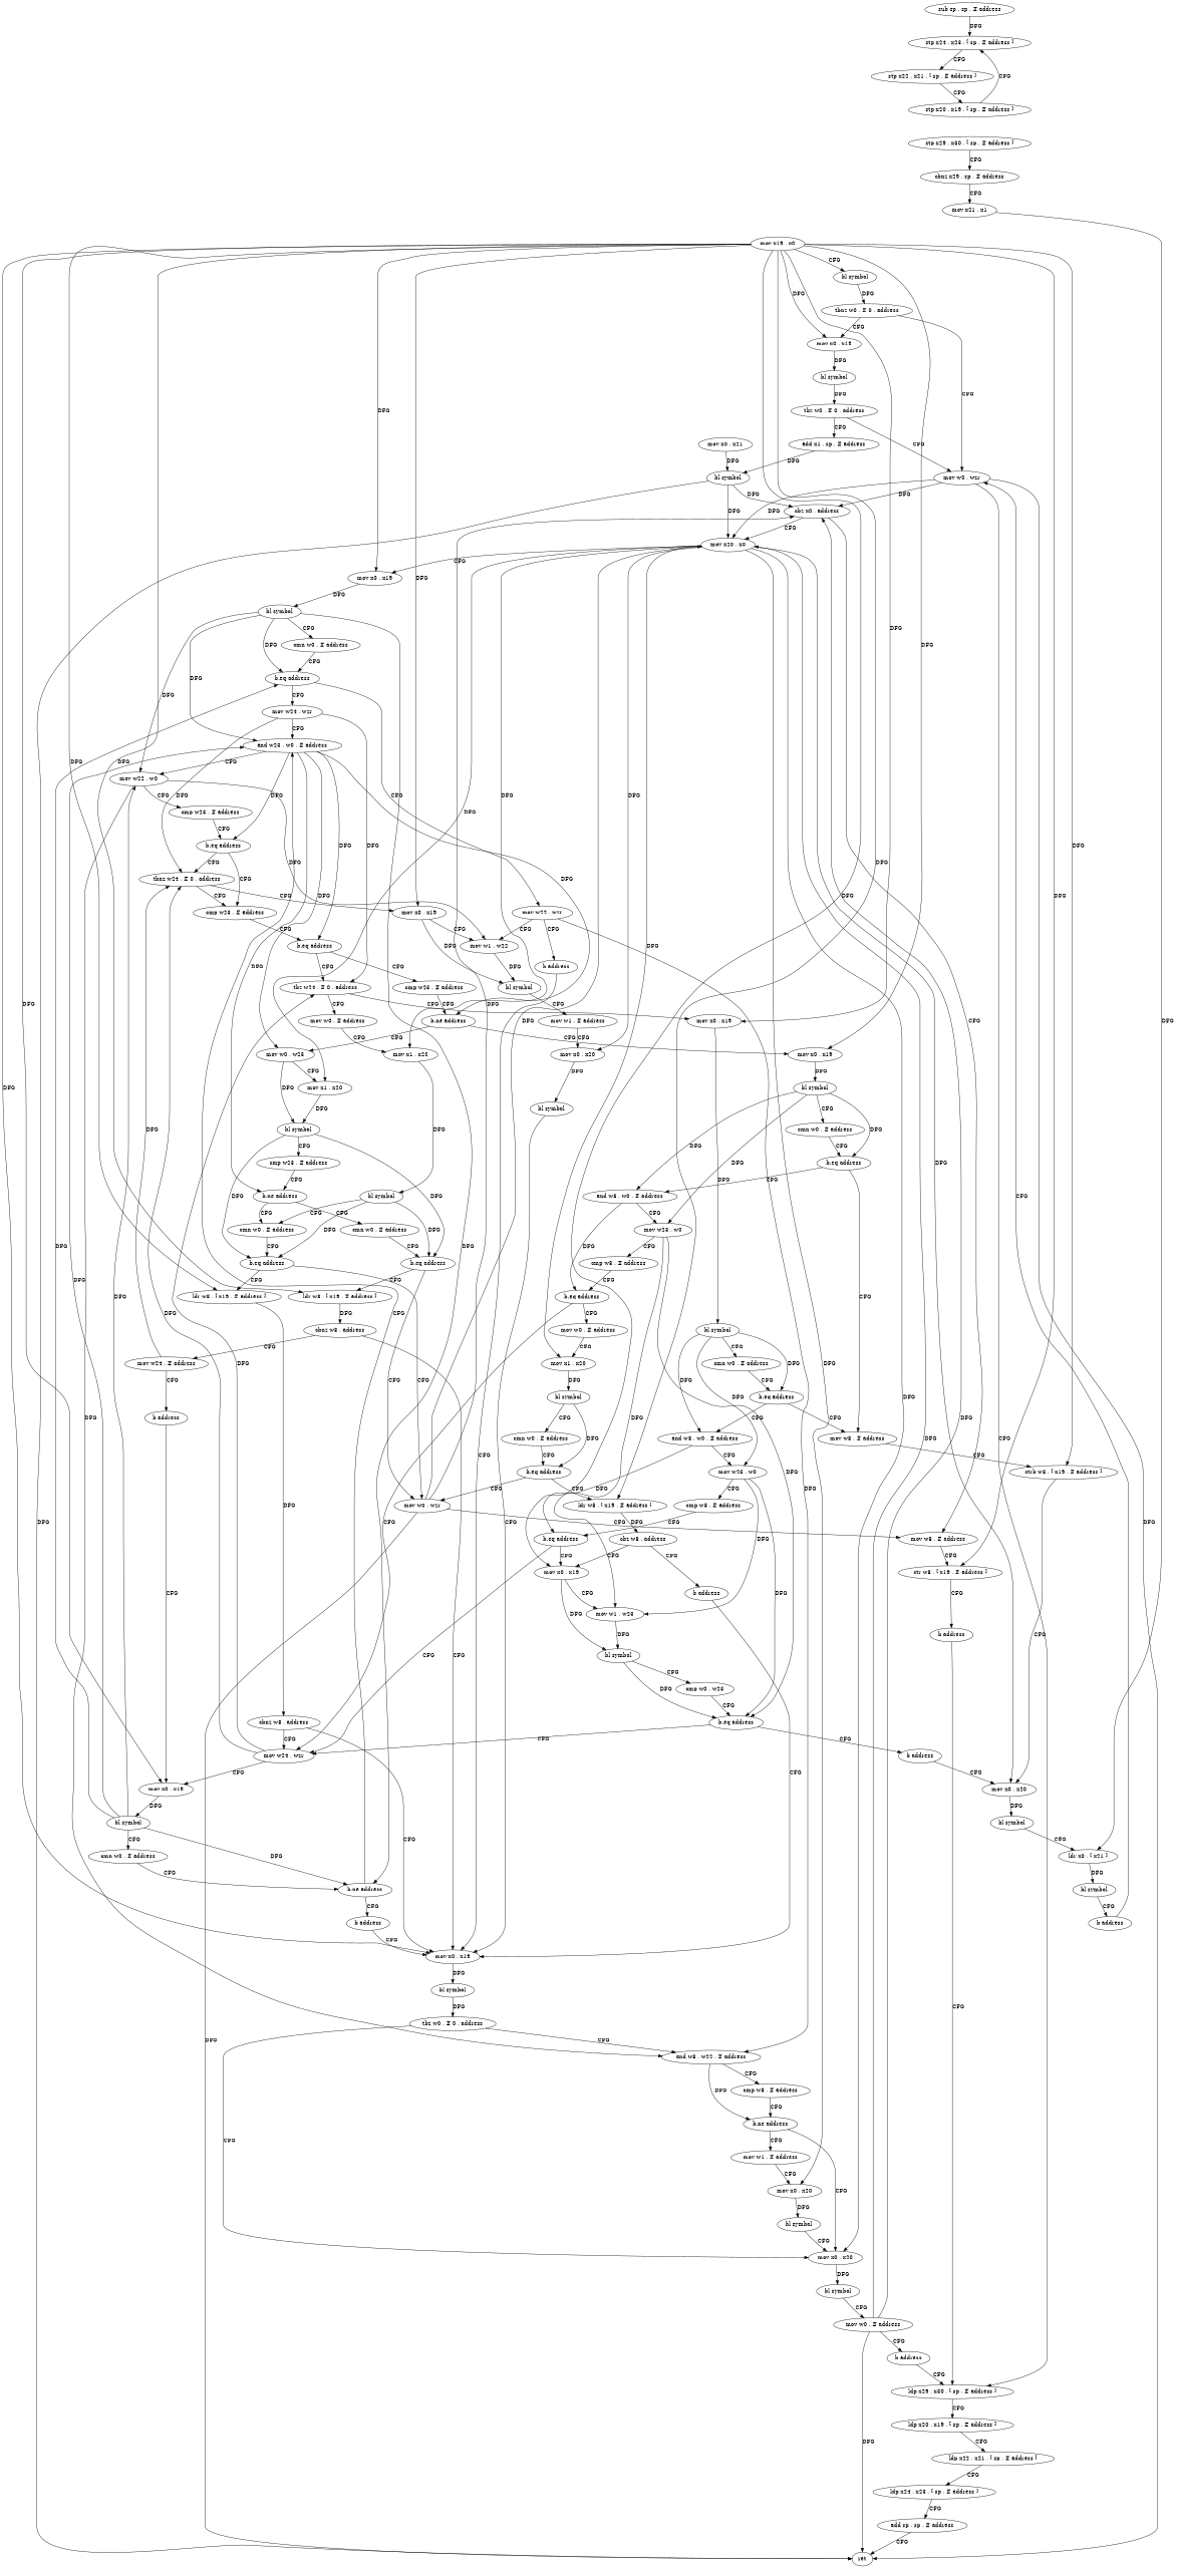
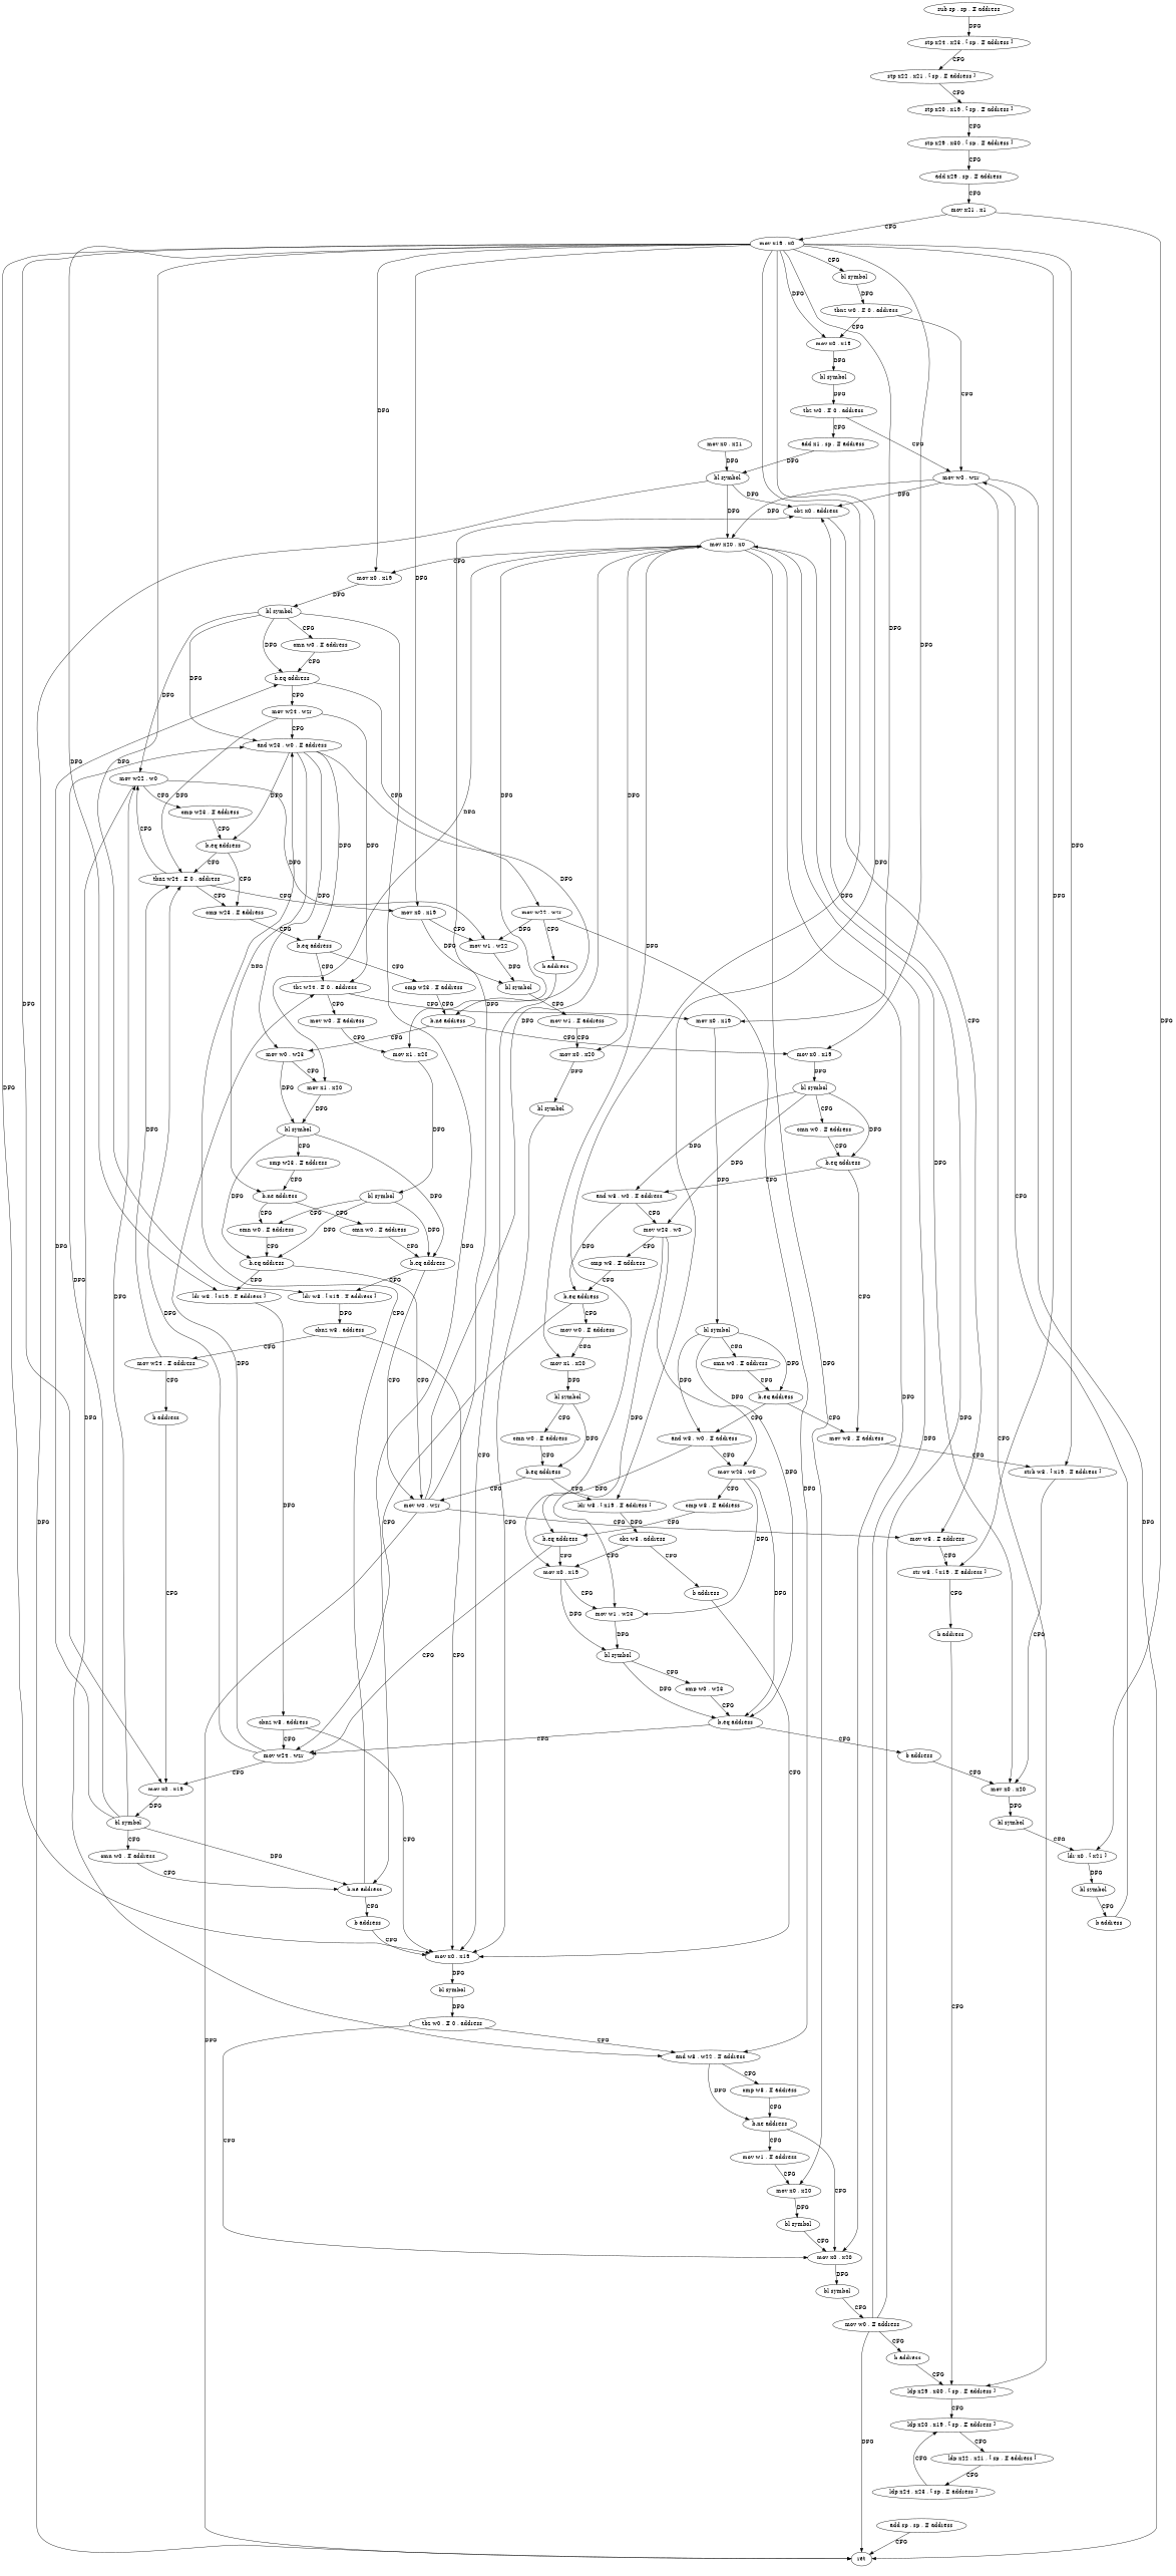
  digraph {
    n1 [label="sub sp , sp , # address"]
    n2 [label="stp x24 , x23 , [ sp , # address ]"]
    n3 [label="stp x22 , x21 , [ sp , # address ]"]
    n4 [label="stp x20 , x19 , [ sp , # address ]"]
    n5 [label="stp x29 , x30 , [ sp , # address ]"]
-   n6 [label="cbnz x29 , sp , # address"]
+   n6 [label="add x29 , sp , # address"]
    n7 [label="mov x21 , x1"]
    n8 [label="mov x19 , x0"]
    n9 [label="ldr x0 , [ x21 ]"]
    n10 [label="bl symbol"]
    n11 [label="mov x0 , x19"]
    n12 [label="str w8 , [ x19 , # address ]"]
    n13 [label="mov x0 , x19"]
    n14 [label="mov x0 , x19"]
    n15 [label="mov x0 , x19"]
    n16 [label="mov x0 , x19"]
    n17 [label="mov x0 , x19"]
    n18 [label="ldr w8 , [ x19 , # address ]"]
    n19 [label="strb w8 , [ x19 , # address ]"]
    n20 [label="mov x0 , x19"]
    n21 [label="ldr w8 , [ x19 , # address ]"]
    n22 [label="mov x0 , x19"]
    n23 [label="ldr w8 , [ x19 , # address ]"]
    n24 [label="mov x0 , x21"]
    n25 [label="bl symbol"]
    n26 [label="bl symbol"]
    n27 [label="tbnz w0 , # 0 , address"]
    n28 [label="bl symbol"]
    n29 [label="b address"]
    n30 [label="bl symbol"]
    n31 [label="bl symbol"]
    n32 [label="mov w1 , w22"]
    n33 [label="bl symbol"]
    n34 [label="bl symbol"]
    n35 [label="bl symbol"]
    n36 [label="cbnz w8 , address"]
    n37 [label="mov x0 , x20"]
    n38 [label="mov w1 , w23"]
    n39 [label="bl symbol"]
    n40 [label="cbnz w8 , address"]
    n41 [label="bl symbol"]
    n42 [label="cbz w8 , address"]
    n43 [label="mov w0 , wzr"]
    n44 [label="ldp x29 , x30 , [ sp , # address ]"]
    n45 [label="cbz x0 , address"]
    n46 [label="mov x20 , x0"]
    n47 [label=ret]
    n48 [label="ldp x20 , x19 , [ sp , # address ]"]
    n49 [label="mov w8 , # address"]
    n50 [label="mov x0 , x20"]
    n51 [label="mov x0 , x20"]
    n52 [label="mov x0 , x20"]
    n53 [label="mov x1 , x20"]
    n54 [label="mov x1 , x20"]
    n55 [label="mov x1 , x20"]
    n56 [label="tbz w0 , # 0 , address"]
    n57 [label="ldp x22 , x21 , [ sp , # address ]"]
    n58 [label="add x1 , sp , # address"]
    n59 [label="bl symbol"]
    n60 [label="bl symbol"]
    n61 [label="bl symbol"]
    n62 [label="bl symbol"]
    n63 [label="bl symbol"]
    n64 [label="bl symbol"]
    n65 [label="bl symbol"]
    n66 [label="cmn w0 , # address"]
    n67 [label="b.eq address"]
    n68 [label="and w23 , w0 , # address"]
    n69 [label="mov w22 , w0"]
    n70 [label="b.ne address"]
    n71 [label="mov w22 , wzr"]
    n72 [label="mov w24 , wzr"]
    n73 [label="b.eq address"]
    n74 [label="b.ne address"]
    n75 [label="mov w0 , w23"]
    n76 [label="b.ne address"]
    n77 [label="b.eq address"]
    n78 [label="and w8 , w22 , # address"]
    n79 [label="cmp w23 , # address"]
    n80 [label="b address"]
    n81 [label="b address"]
    n82 [label="tbz w24 , # 0 , address"]
    n83 [label="tbnz w24 , # 0 , address"]
    n84 [label="cmp w8 , # address"]
    n85 [label="b.ne address"]
    n86 [label="mov w0 , # address"]
    n87 [label="cmp w23 , # address"]
    n88 [label="ldp x24 , x23 , [ sp , # address ]"]
    n89 [label="add sp , sp , # address"]
    n90 [label="tbz w0 , # 0 , address"]
    n91 [label="cmp w23 , # address"]
    n92 [label="cmn w0 , # address"]
    n93 [label="cmn w0 , # address"]
    n94 [label="mov w0 , # address"]
    n95 [label="mov w1 , # address"]
    n96 [label="mov w1 , # address"]
    n97 [label="b address"]
    n98 [label="cmn w0 , # address"]
    n99 [label="b.eq address"]
    n100 [label="and w8 , w0 , # address"]
    n101 [label="mov w23 , w0"]
    n102 [label="b.eq address"]
    n103 [label="b.eq address"]
    n104 [label="cmp w23 , # address"]
    n105 [label="cmn w0 , # address"]
    n106 [label="b.eq address"]
    n107 [label="and w8 , w0 , # address"]
    n108 [label="mov w23 , w0"]
    n109 [label="mov w0 , wzr"]
    n110 [label="mov w8 , # address"]
    n111 [label="b.eq address"]
    n112 [label="cmp w8 , # address"]
    n113 [label="b.eq address"]
    n114 [label="mov w24 , wzr"]
    n115 [label="b.eq address"]
    n116 [label="cmp w8 , # address"]
    n117 [label="mov w0 , # address"]
    n118 [label="b address"]
    n119 [label="cmp w0 , w23"]
    n120 [label="mov w24 , # address"]
    n121 [label="cmn w0 , # address"]
    n122 [label="b address"]
    n123 [label="cmn w0 , # address"]
    n124 [label="b.eq address"]
    n125 [label="b address"]
    n126 [label="b address"]
    n1 -> n2 [label=DFG]
    n2 -> n3 [label=CFG]
    n3 -> n4 [label=CFG]
-   n4 -> n2 [label=CFG]
+   n4 -> n5 [label=CFG]
    n5 -> n6 [label=CFG]
    n6 -> n7 [label=CFG]
+   n7 -> n8 [label=CFG]
    n7 -> n9 [label=DFG]
    n8 -> n10 [label=CFG]
    n8 -> n11 [label=DFG]
    n8 -> n12 [label=DFG]
    n8 -> n13 [label=DFG]
    n8 -> n14 [label=DFG]
    n8 -> n15 [label=DFG]
    n8 -> n16 [label=DFG]
    n8 -> n17 [label=DFG]
    n8 -> n18 [label=DFG]
    n8 -> n19 [label=DFG]
    n8 -> n20 [label=DFG]
    n8 -> n21 [label=DFG]
    n8 -> n22 [label=DFG]
    n8 -> n23 [label=DFG]
    n9 -> n26 [label=DFG]
    n10 -> n27 [label=DFG]
    n11 -> n28 [label=DFG]
    n12 -> n29 [label=CFG]
    n13 -> n30 [label=DFG]
    n14 -> n31 [label=DFG]
    n15 -> n32 [label=CFG]
    n15 -> n33 [label=DFG]
    n16 -> n34 [label=DFG]
    n17 -> n35 [label=DFG]
    n18 -> n36 [label=DFG]
    n19 -> n37 [label=CFG]
    n20 -> n38 [label=CFG]
    n20 -> n39 [label=DFG]
    n21 -> n40 [label=DFG]
    n22 -> n41 [label=DFG]
    n23 -> n42 [label=DFG]
    n24 -> n25 [label=DFG]
    n25 -> n45 [label=DFG]
    n25 -> n46 [label=DFG]
    n25 -> n47 [label=DFG]
    n26 -> n126 [label=CFG]
    n27 -> n11 [label=CFG]
    n27 -> n43 [label=CFG]
    n28 -> n56 [label=DFG]
    n29 -> n44 [label=CFG]
    n30 -> n66 [label=CFG]
    n30 -> n67 [label=DFG]
    n30 -> n68 [label=DFG]
    n30 -> n69 [label=DFG]
    n30 -> n70 [label=DFG]
    n31 -> n90 [label=DFG]
    n32 -> n33 [label=DFG]
    n33 -> n96 [label=CFG]
    n34 -> n98 [label=CFG]
    n34 -> n99 [label=DFG]
    n34 -> n100 [label=DFG]
    n34 -> n101 [label=DFG]
    n35 -> n105 [label=CFG]
    n35 -> n106 [label=DFG]
    n35 -> n107 [label=DFG]
    n35 -> n108 [label=DFG]
    n36 -> n14 [label=CFG]
    n36 -> n114 [label=CFG]
    n37 -> n64 [label=DFG]
    n38 -> n39 [label=DFG]
    n39 -> n113 [label=DFG]
    n39 -> n119 [label=CFG]
    n40 -> n14 [label=CFG]
    n40 -> n120 [label=CFG]
    n41 -> n67 [label=DFG]
    n41 -> n68 [label=DFG]
    n41 -> n69 [label=DFG]
    n41 -> n70 [label=DFG]
    n41 -> n121 [label=CFG]
    n42 -> n20 [label=CFG]
    n42 -> n125 [label=CFG]
    n43 -> n44 [label=CFG]
    n43 -> n45 [label=DFG]
    n43 -> n46 [label=DFG]
    n43 -> n47 [label=DFG]
    n44 -> n48 [label=CFG]
-   n45 -> n46 [label=CFG]
    n45 -> n49 [label=CFG]
    n46 -> n13 [label=CFG]
    n46 -> n37 [label=DFG]
    n46 -> n50 [label=DFG]
    n46 -> n51 [label=DFG]
    n46 -> n52 [label=DFG]
    n46 -> n53 [label=DFG]
    n46 -> n54 [label=DFG]
    n46 -> n55 [label=DFG]
    n48 -> n57 [label=CFG]
    n49 -> n12 [label=CFG]
    n50 -> n59 [label=DFG]
    n51 -> n60 [label=DFG]
    n52 -> n61 [label=DFG]
    n53 -> n62 [label=DFG]
    n54 -> n63 [label=DFG]
    n55 -> n65 [label=DFG]
    n56 -> n43 [label=CFG]
    n56 -> n58 [label=CFG]
    n57 -> n88 [label=CFG]
    n58 -> n25 [label=DFG]
    n59 -> n94 [label=CFG]
    n60 -> n14 [label=CFG]
    n61 -> n50 [label=CFG]
    n62 -> n92 [label=CFG]
    n62 -> n102 [label=DFG]
    n62 -> n103 [label=DFG]
    n63 -> n102 [label=DFG]
    n63 -> n103 [label=DFG]
    n63 -> n104 [label=CFG]
    n64 -> n9 [label=CFG]
    n65 -> n123 [label=CFG]
    n65 -> n124 [label=DFG]
    n66 -> n67 [label=CFG]
    n67 -> n71 [label=CFG]
    n67 -> n72 [label=CFG]
-   n68 -> n69 [label=CFG]
+   n83 -> n69 [label=CFG]
    n68 -> n73 [label=DFG]
    n68 -> n74 [label=DFG]
    n68 -> n75 [label=DFG]
    n68 -> n76 [label=DFG]
    n68 -> n77 [label=DFG]
    n69 -> n32 [label=DFG]
    n69 -> n78 [label=DFG]
    n69 -> n79 [label=CFG]
    n70 -> n68 [label=CFG]
    n70 -> n80 [label=CFG]
-   n71 -> n32 [label=CFG]
+   n71 -> n32 [label=DFG]
    n71 -> n78 [label=DFG]
    n71 -> n81 [label=CFG]
    n72 -> n68 [label=CFG]
    n72 -> n82 [label=DFG]
    n72 -> n83 [label=DFG]
    n73 -> n82 [label=CFG]
    n73 -> n91 [label=CFG]
    n74 -> n17 [label=CFG]
    n74 -> n75 [label=CFG]
    n75 -> n54 [label=CFG]
    n75 -> n63 [label=DFG]
    n76 -> n92 [label=CFG]
    n76 -> n93 [label=CFG]
    n77 -> n83 [label=CFG]
    n77 -> n87 [label=CFG]
    n78 -> n84 [label=CFG]
    n78 -> n85 [label=DFG]
    n79 -> n77 [label=CFG]
    n80 -> n14 [label=CFG]
    n81 -> n14 [label=CFG]
    n82 -> n16 [label=CFG]
    n82 -> n86 [label=CFG]
    n83 -> n15 [label=CFG]
    n83 -> n87 [label=CFG]
    n84 -> n85 [label=CFG]
    n85 -> n50 [label=CFG]
    n85 -> n95 [label=CFG]
    n86 -> n53 [label=CFG]
    n87 -> n73 [label=CFG]
-   n88 -> n89 [label=CFG]
+   n88 -> n48 [label=CFG]
    n89 -> n47 [label=CFG]
    n90 -> n50 [label=CFG]
    n90 -> n78 [label=CFG]
    n91 -> n74 [label=CFG]
    n92 -> n102 [label=CFG]
    n93 -> n103 [label=CFG]
    n94 -> n45 [label=DFG]
    n94 -> n46 [label=DFG]
    n94 -> n47 [label=DFG]
    n94 -> n97 [label=CFG]
    n95 -> n52 [label=CFG]
    n96 -> n51 [label=CFG]
    n97 -> n44 [label=CFG]
    n98 -> n99 [label=CFG]
    n99 -> n100 [label=CFG]
    n99 -> n110 [label=CFG]
    n100 -> n101 [label=CFG]
    n100 -> n111 [label=DFG]
    n101 -> n38 [label=DFG]
    n101 -> n112 [label=CFG]
    n101 -> n113 [label=DFG]
    n102 -> n18 [label=CFG]
    n102 -> n109 [label=CFG]
    n103 -> n21 [label=CFG]
    n103 -> n109 [label=CFG]
    n104 -> n76 [label=CFG]
    n105 -> n106 [label=CFG]
    n106 -> n107 [label=CFG]
    n106 -> n110 [label=CFG]
    n107 -> n108 [label=CFG]
    n107 -> n115 [label=DFG]
    n108 -> n38 [label=DFG]
    n108 -> n113 [label=DFG]
    n108 -> n116 [label=CFG]
    n109 -> n45 [label=DFG]
    n109 -> n46 [label=DFG]
    n109 -> n47 [label=DFG]
    n109 -> n49 [label=CFG]
    n110 -> n19 [label=CFG]
    n111 -> n20 [label=CFG]
    n111 -> n114 [label=CFG]
    n112 -> n111 [label=CFG]
    n113 -> n114 [label=CFG]
    n113 -> n118 [label=CFG]
    n114 -> n22 [label=CFG]
    n114 -> n82 [label=DFG]
    n114 -> n83 [label=DFG]
    n115 -> n114 [label=CFG]
    n115 -> n117 [label=CFG]
    n116 -> n115 [label=CFG]
    n117 -> n55 [label=CFG]
    n118 -> n37 [label=CFG]
    n119 -> n113 [label=CFG]
    n120 -> n83 [label=DFG]
    n120 -> n122 [label=CFG]
    n121 -> n70 [label=CFG]
    n122 -> n22 [label=CFG]
    n123 -> n124 [label=CFG]
    n124 -> n23 [label=CFG]
    n124 -> n109 [label=CFG]
    n125 -> n14 [label=CFG]
    n126 -> n43 [label=CFG]
  }
